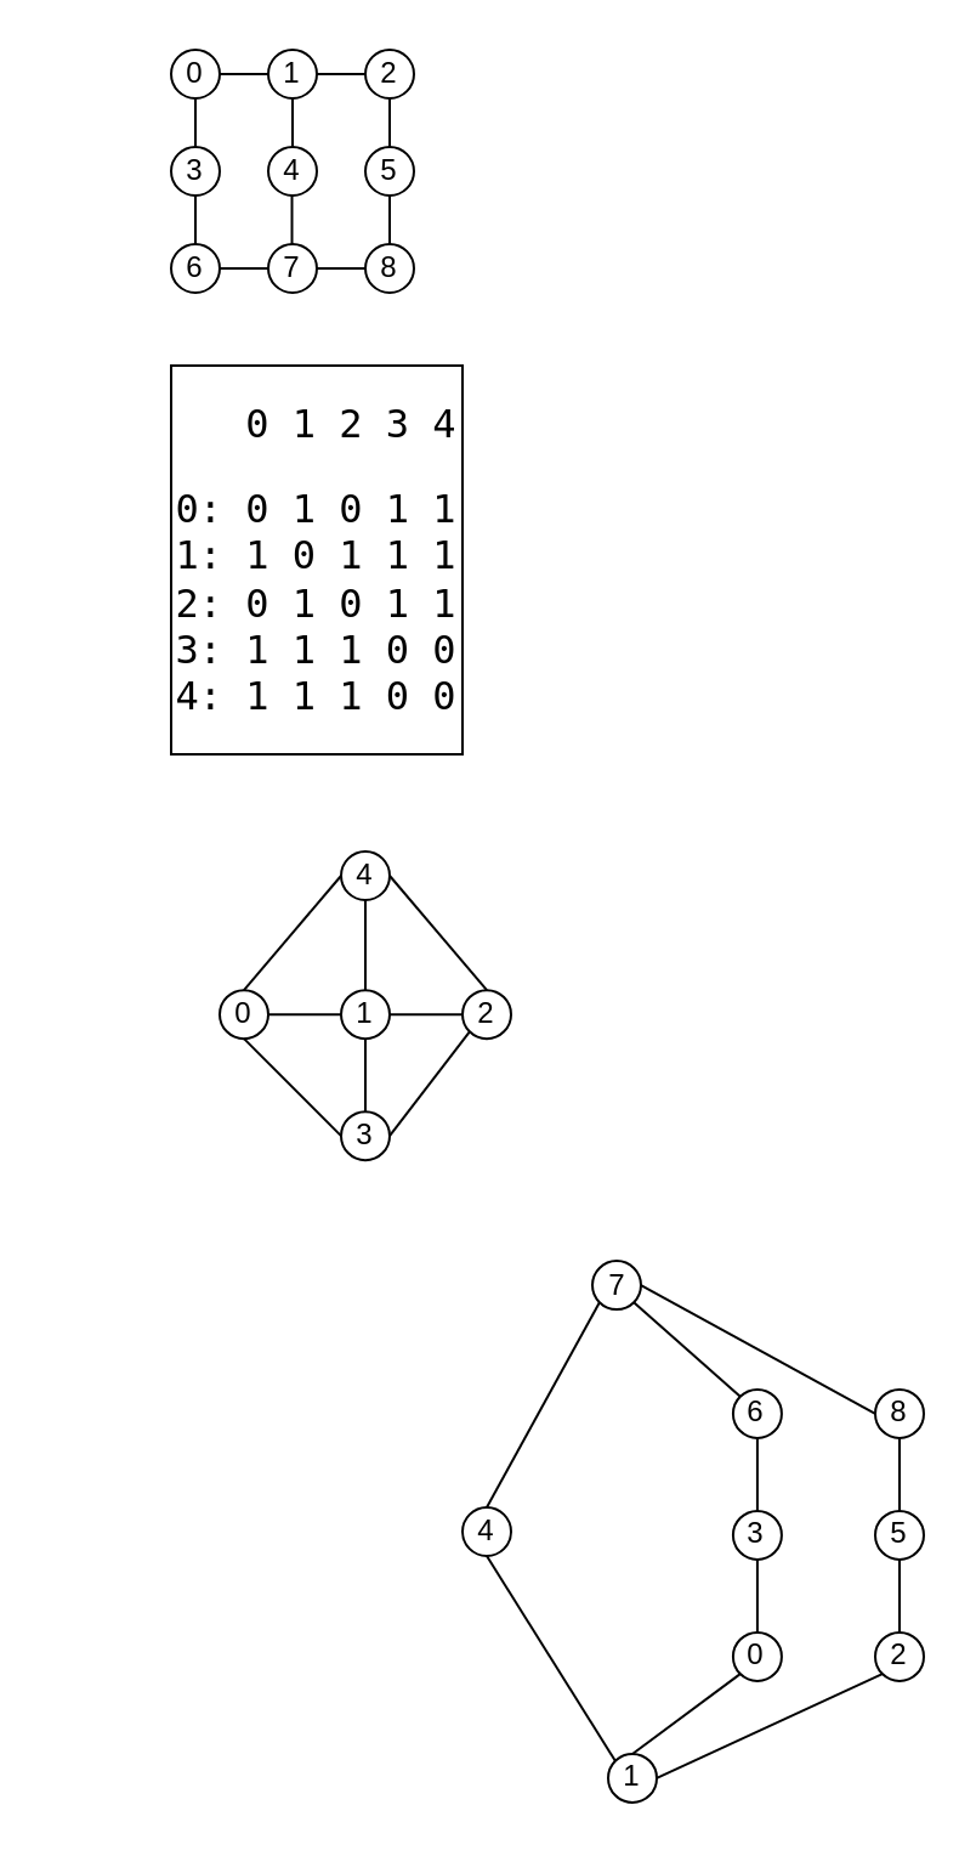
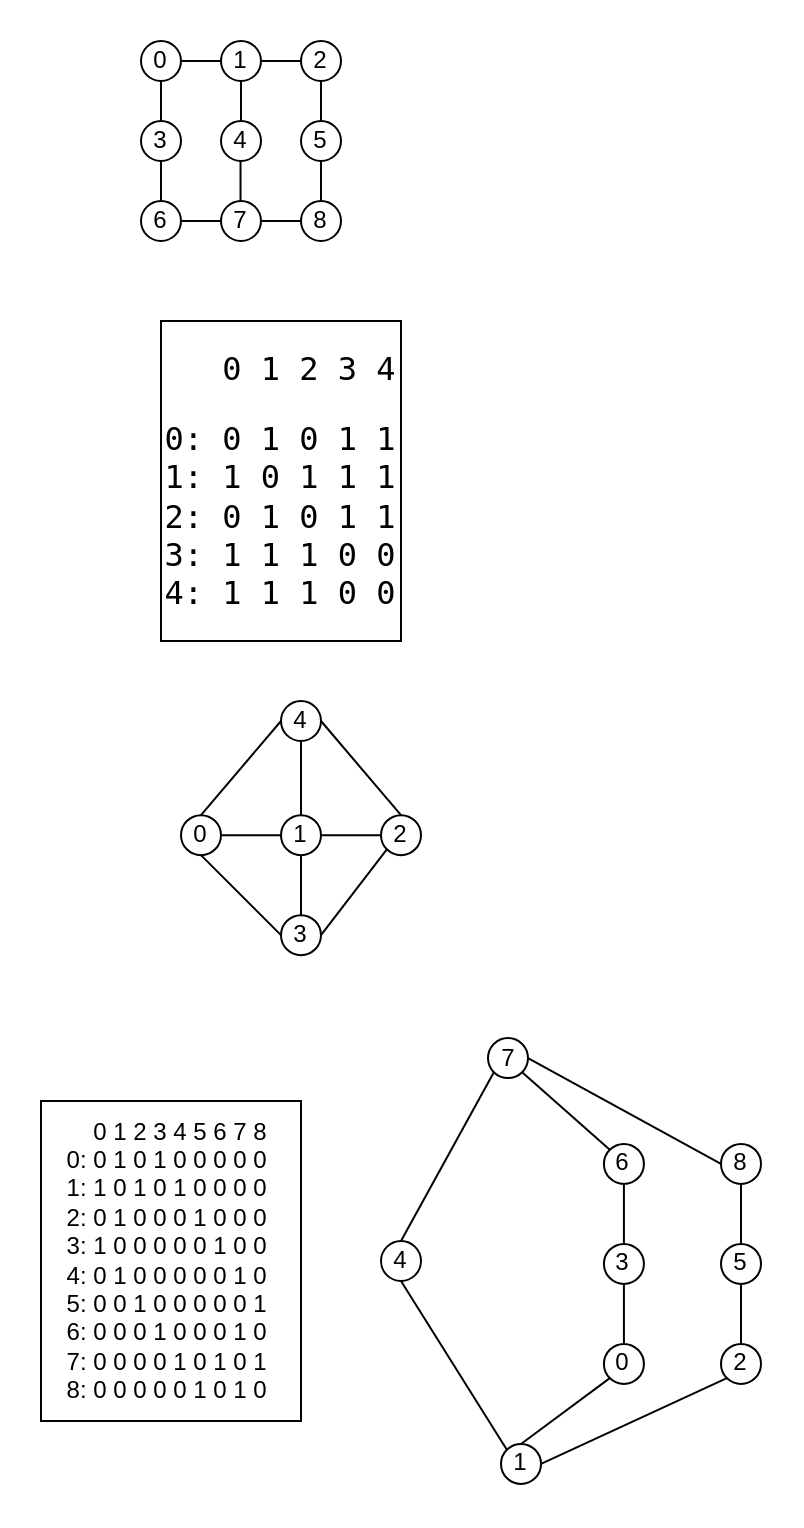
  <mxCell id="0" />
  <mxCell id="1" parent="0" />
  <mxCell id="2" value="6" style="ellipse;whiteSpace=wrap;html=1;aspect=fixed;" vertex="1" parent="1"><mxGeometry x="70" y="100" width="20" height="20" as="geometry" /></mxCell>
  <mxCell id="3" value="7" style="ellipse;whiteSpace=wrap;html=1;aspect=fixed;" vertex="1" parent="1"><mxGeometry x="110" y="100" width="20" height="20" as="geometry" /></mxCell>
  <mxCell id="4" value="3" style="ellipse;whiteSpace=wrap;html=1;aspect=fixed;" vertex="1" parent="1"><mxGeometry x="70" y="60" width="20" height="20" as="geometry" /></mxCell>
  <mxCell id="5" value="4" style="ellipse;whiteSpace=wrap;html=1;aspect=fixed;" vertex="1" parent="1"><mxGeometry x="110" y="60" width="20" height="20" as="geometry" /></mxCell>
  <mxCell id="6" value="5" style="ellipse;whiteSpace=wrap;html=1;aspect=fixed;" vertex="1" parent="1"><mxGeometry x="150" y="60" width="20" height="20" as="geometry" /></mxCell>
  <mxCell id="7" value="8" style="ellipse;whiteSpace=wrap;html=1;aspect=fixed;" vertex="1" parent="1"><mxGeometry x="150" y="100" width="20" height="20" as="geometry" /></mxCell>
  <mxCell id="8" value="2" style="ellipse;whiteSpace=wrap;html=1;aspect=fixed;" vertex="1" parent="1"><mxGeometry x="150" y="20" width="20" height="20" as="geometry" /></mxCell>
  <mxCell id="9" value="1" style="ellipse;whiteSpace=wrap;html=1;aspect=fixed;" vertex="1" parent="1"><mxGeometry x="110" y="20" width="20" height="20" as="geometry" /></mxCell>
  <mxCell id="10" value="0" style="ellipse;whiteSpace=wrap;html=1;aspect=fixed;" vertex="1" parent="1"><mxGeometry x="70" y="20" width="20" height="20" as="geometry" /></mxCell>
  <mxCell id="11" value="" style="endArrow=none;html=1;rounded=0;exitX=0.5;exitY=0;exitDx=0;exitDy=0;entryX=0.5;entryY=1;entryDx=0;entryDy=0;" edge="1" parent="1" source="4" target="10"><mxGeometry width="50" height="50" relative="1" as="geometry"><mxPoint x="200" y="80" as="sourcePoint" /><mxPoint x="250" y="30" as="targetPoint" /></mxGeometry></mxCell>
  <mxCell id="12" value="" style="endArrow=none;html=1;rounded=0;exitX=0.5;exitY=0;exitDx=0;exitDy=0;entryX=0.5;entryY=1;entryDx=0;entryDy=0;" edge="1" parent="1" source="5" target="9"><mxGeometry width="50" height="50" relative="1" as="geometry"><mxPoint x="90" y="70" as="sourcePoint" /><mxPoint x="90" y="50" as="targetPoint" /></mxGeometry></mxCell>
  <mxCell id="13" value="" style="endArrow=none;html=1;rounded=0;exitX=0.5;exitY=0;exitDx=0;exitDy=0;entryX=0.5;entryY=1;entryDx=0;entryDy=0;" edge="1" parent="1" source="6" target="8"><mxGeometry width="50" height="50" relative="1" as="geometry"><mxPoint x="100" y="80" as="sourcePoint" /><mxPoint x="100" y="60" as="targetPoint" /></mxGeometry></mxCell>
  <mxCell id="14" value="" style="endArrow=none;html=1;rounded=0;exitX=0.5;exitY=0;exitDx=0;exitDy=0;entryX=0.5;entryY=1;entryDx=0;entryDy=0;" edge="1" parent="1" source="2" target="4"><mxGeometry width="50" height="50" relative="1" as="geometry"><mxPoint x="110" y="90" as="sourcePoint" /><mxPoint x="110" y="70" as="targetPoint" /></mxGeometry></mxCell>
  <mxCell id="15" value="" style="endArrow=none;html=1;rounded=0;exitX=0.5;exitY=0;exitDx=0;exitDy=0;entryX=0.5;entryY=1;entryDx=0;entryDy=0;" edge="1" parent="1"><mxGeometry width="50" height="50" relative="1" as="geometry"><mxPoint x="119.76" y="100" as="sourcePoint" /><mxPoint x="119.76" y="80" as="targetPoint" /></mxGeometry></mxCell>
  <mxCell id="16" value="" style="endArrow=none;html=1;rounded=0;exitX=0.5;exitY=0;exitDx=0;exitDy=0;entryX=0.5;entryY=1;entryDx=0;entryDy=0;" edge="1" parent="1" source="7" target="6"><mxGeometry width="50" height="50" relative="1" as="geometry"><mxPoint x="130" y="110" as="sourcePoint" /><mxPoint x="130" y="90" as="targetPoint" /></mxGeometry></mxCell>
  <mxCell id="17" value="" style="endArrow=none;html=1;rounded=0;exitX=1;exitY=0.5;exitDx=0;exitDy=0;entryX=0;entryY=0.5;entryDx=0;entryDy=0;" edge="1" parent="1" source="2" target="3"><mxGeometry width="50" height="50" relative="1" as="geometry"><mxPoint x="200" y="80" as="sourcePoint" /><mxPoint x="250" y="30" as="targetPoint" /></mxGeometry></mxCell>
  <mxCell id="18" value="" style="endArrow=none;html=1;rounded=0;exitX=1;exitY=0.5;exitDx=0;exitDy=0;" edge="1" parent="1" source="10"><mxGeometry width="50" height="50" relative="1" as="geometry"><mxPoint x="200" y="80" as="sourcePoint" /><mxPoint x="110" y="30" as="targetPoint" /></mxGeometry></mxCell>
  <mxCell id="19" value="" style="endArrow=none;html=1;rounded=0;exitX=1;exitY=0.5;exitDx=0;exitDy=0;entryX=0;entryY=0.5;entryDx=0;entryDy=0;" edge="1" parent="1" source="9" target="8"><mxGeometry width="50" height="50" relative="1" as="geometry"><mxPoint x="200" y="80" as="sourcePoint" /><mxPoint x="250" y="30" as="targetPoint" /></mxGeometry></mxCell>
  <mxCell id="20" value="" style="endArrow=none;html=1;rounded=0;exitX=1;exitY=0.5;exitDx=0;exitDy=0;" edge="1" parent="1" source="3"><mxGeometry width="50" height="50" relative="1" as="geometry"><mxPoint x="180" y="160" as="sourcePoint" /><mxPoint x="150" y="110" as="targetPoint" /></mxGeometry></mxCell>
- <mxCell id="21" value="&lt;pre style=&quot;font-family: &amp;quot;JetBrains Mono&amp;quot;, monospace; font-size: 12pt;&quot;&gt;&lt;span style=&quot;background-color: rgb(255, 255, 255);&quot;&gt;   0 1 2 3 4&lt;/span&gt;&lt;/pre&gt;&lt;pre style=&quot;font-family: &amp;quot;JetBrains Mono&amp;quot;, monospace; font-size: 12pt;&quot;&gt;&lt;span style=&quot;background-color: rgb(255, 255, 255);&quot;&gt;0: 0 1 0 1 1&lt;br&gt;1: 1 0 1 1 1&lt;br&gt;2: 0 1 0 1 1&lt;br&gt;3: 1 1 1 0 0&lt;br&gt;4: 1 1 1 0 0&lt;/span&gt;&lt;/pre&gt;" style="rounded=0;whiteSpace=wrap;html=1;" vertex="1" parent="1"><mxGeometry x="70" y="150" width="120" height="160" as="geometry" /></mxCell>
+ <mxCell id="21" value="&lt;pre style=&quot;font-family: &amp;quot;JetBrains Mono&amp;quot;, monospace; font-size: 12pt;&quot;&gt;&lt;span style=&quot;background-color: rgb(255, 255, 255);&quot;&gt;   0 1 2 3 4&lt;/span&gt;&lt;/pre&gt;&lt;pre style=&quot;font-family: &amp;quot;JetBrains Mono&amp;quot;, monospace; font-size: 12pt;&quot;&gt;&lt;span style=&quot;background-color: rgb(255, 255, 255);&quot;&gt;0: 0 1 0 1 1&lt;br&gt;1: 1 0 1 1 1&lt;br&gt;2: 0 1 0 1 1&lt;br&gt;3: 1 1 1 0 0&lt;br&gt;4: 1 1 1 0 0&lt;/span&gt;&lt;/pre&gt;" style="rounded=0;whiteSpace=wrap;html=1;" vertex="1" parent="1"><mxGeometry x="80" y="160" width="120" height="160" as="geometry" /></mxCell>
  <mxCell id="22" value="0" style="ellipse;whiteSpace=wrap;html=1;aspect=fixed;" vertex="1" parent="1"><mxGeometry x="90" y="407.07" width="20" height="20" as="geometry" /></mxCell>
  <mxCell id="23" value="1" style="ellipse;whiteSpace=wrap;html=1;aspect=fixed;" vertex="1" parent="1"><mxGeometry x="140" y="407.07" width="20" height="20" as="geometry" /></mxCell>
  <mxCell id="24" value="" style="endArrow=none;html=1;rounded=0;entryX=0;entryY=0.5;entryDx=0;entryDy=0;exitX=1;exitY=0.5;exitDx=0;exitDy=0;" edge="1" parent="1" source="22" target="23"><mxGeometry width="50" height="50" relative="1" as="geometry"><mxPoint x="110" y="527.07" as="sourcePoint" /><mxPoint x="160" y="477.07" as="targetPoint" /></mxGeometry></mxCell>
  <mxCell id="25" value="3" style="ellipse;whiteSpace=wrap;html=1;aspect=fixed;" vertex="1" parent="1"><mxGeometry x="140" y="457.07" width="20" height="20" as="geometry" /></mxCell>
  <mxCell id="26" value="" style="endArrow=none;html=1;rounded=0;entryX=0.5;entryY=1;entryDx=0;entryDy=0;exitX=0;exitY=0.5;exitDx=0;exitDy=0;" edge="1" parent="1" source="25" target="22"><mxGeometry width="50" height="50" relative="1" as="geometry"><mxPoint x="120" y="527.07" as="sourcePoint" /><mxPoint x="170" y="477.07" as="targetPoint" /></mxGeometry></mxCell>
  <mxCell id="27" value="4" style="ellipse;whiteSpace=wrap;html=1;aspect=fixed;" vertex="1" parent="1"><mxGeometry x="140" y="350" width="20" height="20" as="geometry" /></mxCell>
  <mxCell id="28" value="" style="endArrow=none;html=1;rounded=0;entryX=0.5;entryY=0;entryDx=0;entryDy=0;exitX=0;exitY=0.5;exitDx=0;exitDy=0;" edge="1" parent="1" source="27" target="22"><mxGeometry width="50" height="50" relative="1" as="geometry"><mxPoint x="142.929" y="359.999" as="sourcePoint" /><mxPoint x="120" y="497.07" as="targetPoint" /></mxGeometry></mxCell>
  <mxCell id="29" value="2" style="ellipse;whiteSpace=wrap;html=1;aspect=fixed;" vertex="1" parent="1"><mxGeometry x="190" y="407.07" width="20" height="20" as="geometry" /></mxCell>
  <mxCell id="30" value="" style="endArrow=none;html=1;rounded=0;entryX=1;entryY=0.5;entryDx=0;entryDy=0;exitX=0;exitY=0.5;exitDx=0;exitDy=0;" edge="1" parent="1" source="29" target="23"><mxGeometry width="50" height="50" relative="1" as="geometry"><mxPoint x="160" y="527.07" as="sourcePoint" /><mxPoint x="210" y="477.07" as="targetPoint" /></mxGeometry></mxCell>
  <mxCell id="31" value="" style="endArrow=none;html=1;rounded=0;entryX=0.5;entryY=1;entryDx=0;entryDy=0;exitX=0.5;exitY=0;exitDx=0;exitDy=0;" edge="1" parent="1" source="25" target="23"><mxGeometry width="50" height="50" relative="1" as="geometry"><mxPoint x="130" y="557.07" as="sourcePoint" /><mxPoint x="180" y="507.07" as="targetPoint" /></mxGeometry></mxCell>
  <mxCell id="32" value="" style="endArrow=none;html=1;rounded=0;exitX=0.5;exitY=1;exitDx=0;exitDy=0;" edge="1" parent="1" source="27"><mxGeometry width="50" height="50" relative="1" as="geometry"><mxPoint x="150" y="377.07" as="sourcePoint" /><mxPoint x="150" y="407.07" as="targetPoint" /></mxGeometry></mxCell>
  <mxCell id="33" value="" style="endArrow=none;html=1;rounded=0;entryX=0;entryY=1;entryDx=0;entryDy=0;exitX=1;exitY=0.5;exitDx=0;exitDy=0;" edge="1" parent="1" source="25" target="29"><mxGeometry width="50" height="50" relative="1" as="geometry"><mxPoint x="160" y="547.07" as="sourcePoint" /><mxPoint x="210" y="497.07" as="targetPoint" /></mxGeometry></mxCell>
  <mxCell id="34" value="" style="endArrow=none;html=1;rounded=0;entryX=0.5;entryY=0;entryDx=0;entryDy=0;exitX=1;exitY=0.5;exitDx=0;exitDy=0;" edge="1" parent="1" source="27" target="29"><mxGeometry width="50" height="50" relative="1" as="geometry"><mxPoint x="157.071" y="359.999" as="sourcePoint" /><mxPoint x="240" y="497.07" as="targetPoint" /></mxGeometry></mxCell>
+ <mxCell id="35" value="&lt;div&gt;&amp;nbsp; &amp;nbsp;0 1 2 3 4 5 6 7 8&lt;/div&gt;&lt;div&gt;0: 0 1 0 1 0 0 0 0 0&amp;nbsp;&lt;/div&gt;&lt;div&gt;1: 1 0 1 0 1 0 0 0 0&amp;nbsp;&lt;/div&gt;&lt;div&gt;2: 0 1 0 0 0 1 0 0 0&amp;nbsp;&lt;/div&gt;&lt;div&gt;3: 1 0 0 0 0 0 1 0 0&amp;nbsp;&lt;/div&gt;&lt;div&gt;4: 0 1 0 0 0 0 0 1 0&amp;nbsp;&lt;/div&gt;&lt;div&gt;5: 0 0 1 0 0 0 0 0 1&amp;nbsp;&lt;/div&gt;&lt;div&gt;6: 0 0 0 1 0 0 0 1 0&amp;nbsp;&lt;/div&gt;&lt;div&gt;7: 0 0 0 0 1 0 1 0 1&amp;nbsp;&lt;/div&gt;&lt;div&gt;8: 0 0 0 0 0 1 0 1 0&amp;nbsp;&lt;/div&gt;" style="rounded=0;whiteSpace=wrap;html=1;" vertex="1" parent="1"><mxGeometry x="20" y="550" width="130" height="160" as="geometry" /></mxCell>
  <mxCell id="36" value="1" style="ellipse;whiteSpace=wrap;html=1;aspect=fixed;" vertex="1" parent="1"><mxGeometry x="250" y="721.47" width="20" height="20" as="geometry" /></mxCell>
  <mxCell id="37" value="0" style="ellipse;whiteSpace=wrap;html=1;aspect=fixed;" vertex="1" parent="1"><mxGeometry x="301.46" y="671.47" width="20" height="20" as="geometry" /></mxCell>
  <mxCell id="38" value="" style="endArrow=none;html=1;rounded=0;entryX=0;entryY=1;entryDx=0;entryDy=0;exitX=0.5;exitY=0;exitDx=0;exitDy=0;" edge="1" parent="1" source="36" target="37"><mxGeometry width="50" height="50" relative="1" as="geometry"><mxPoint x="210" y="751.47" as="sourcePoint" /><mxPoint x="260" y="701.47" as="targetPoint" /></mxGeometry></mxCell>
  <mxCell id="39" value="3" style="ellipse;whiteSpace=wrap;html=1;aspect=fixed;" vertex="1" parent="1"><mxGeometry x="301.46" y="621.47" width="20" height="20" as="geometry" /></mxCell>
  <mxCell id="40" value="" style="endArrow=none;html=1;rounded=0;entryX=0.5;entryY=1;entryDx=0;entryDy=0;exitX=0.5;exitY=0;exitDx=0;exitDy=0;" edge="1" parent="1" source="37" target="39"><mxGeometry width="50" height="50" relative="1" as="geometry"><mxPoint x="260" y="791.47" as="sourcePoint" /><mxPoint x="310" y="741.47" as="targetPoint" /></mxGeometry></mxCell>
  <mxCell id="41" value="2" style="ellipse;whiteSpace=wrap;html=1;aspect=fixed;" vertex="1" parent="1"><mxGeometry x="360" y="671.47" width="20" height="20" as="geometry" /></mxCell>
  <mxCell id="42" value="" style="endArrow=none;html=1;rounded=0;entryX=1;entryY=0.5;entryDx=0;entryDy=0;exitX=0;exitY=1;exitDx=0;exitDy=0;" edge="1" parent="1" source="41" target="36"><mxGeometry width="50" height="50" relative="1" as="geometry"><mxPoint x="330" y="801.47" as="sourcePoint" /><mxPoint x="380" y="751.47" as="targetPoint" /></mxGeometry></mxCell>
  <mxCell id="43" value="4" style="ellipse;whiteSpace=wrap;html=1;aspect=fixed;" vertex="1" parent="1"><mxGeometry x="190" y="620" width="20" height="20" as="geometry" /></mxCell>
  <mxCell id="44" value="" style="endArrow=none;html=1;rounded=0;entryX=0;entryY=0;entryDx=0;entryDy=0;exitX=0.5;exitY=1;exitDx=0;exitDy=0;" edge="1" parent="1" source="43" target="36"><mxGeometry width="50" height="50" relative="1" as="geometry"><mxPoint x="190" y="631.47" as="sourcePoint" /><mxPoint x="260" y="801.47" as="targetPoint" /></mxGeometry></mxCell>
  <mxCell id="45" value="5" style="ellipse;whiteSpace=wrap;html=1;aspect=fixed;" vertex="1" parent="1"><mxGeometry x="360" y="621.47" width="20" height="20" as="geometry" /></mxCell>
  <mxCell id="46" value="" style="endArrow=none;html=1;rounded=0;entryX=0.5;entryY=1;entryDx=0;entryDy=0;" edge="1" parent="1" target="45"><mxGeometry width="50" height="50" relative="1" as="geometry"><mxPoint x="370" y="671.47" as="sourcePoint" /><mxPoint x="270" y="771.47" as="targetPoint" /></mxGeometry></mxCell>
  <mxCell id="47" value="6" style="ellipse;whiteSpace=wrap;html=1;aspect=fixed;" vertex="1" parent="1"><mxGeometry x="301.46" y="571.47" width="20" height="20" as="geometry" /></mxCell>
  <mxCell id="48" value="" style="endArrow=none;html=1;rounded=0;entryX=0.5;entryY=1;entryDx=0;entryDy=0;exitX=0.5;exitY=0;exitDx=0;exitDy=0;" edge="1" parent="1" source="39" target="47"><mxGeometry width="50" height="50" relative="1" as="geometry"><mxPoint x="330" y="691.47" as="sourcePoint" /><mxPoint x="380" y="641.47" as="targetPoint" /></mxGeometry></mxCell>
  <mxCell id="49" value="7" style="ellipse;whiteSpace=wrap;html=1;aspect=fixed;" vertex="1" parent="1"><mxGeometry x="243.5" y="518.54" width="20" height="20" as="geometry" /></mxCell>
  <mxCell id="50" value="" style="endArrow=none;html=1;rounded=0;entryX=0.5;entryY=0;entryDx=0;entryDy=0;exitX=0;exitY=1;exitDx=0;exitDy=0;" edge="1" parent="1" source="49" target="43"><mxGeometry width="50" height="50" relative="1" as="geometry"><mxPoint x="210" y="851.47" as="sourcePoint" /><mxPoint x="190" y="611.47" as="targetPoint" /></mxGeometry></mxCell>
  <mxCell id="51" value="8" style="ellipse;whiteSpace=wrap;html=1;aspect=fixed;" vertex="1" parent="1"><mxGeometry x="360" y="571.47" width="20" height="20" as="geometry" /></mxCell>
  <mxCell id="52" value="" style="endArrow=none;html=1;rounded=0;entryX=0;entryY=0;entryDx=0;entryDy=0;exitX=1;exitY=1;exitDx=0;exitDy=0;" edge="1" parent="1" source="49" target="47"><mxGeometry width="50" height="50" relative="1" as="geometry"><mxPoint x="238.531" y="554.399" as="sourcePoint" /><mxPoint x="261.46" y="801.47" as="targetPoint" /></mxGeometry></mxCell>
  <mxCell id="53" value="" style="endArrow=none;html=1;rounded=0;entryX=0;entryY=0.5;entryDx=0;entryDy=0;exitX=1;exitY=0.5;exitDx=0;exitDy=0;" edge="1" parent="1" source="49" target="51"><mxGeometry width="50" height="50" relative="1" as="geometry"><mxPoint x="300" y="831.47" as="sourcePoint" /><mxPoint x="350" y="781.47" as="targetPoint" /></mxGeometry></mxCell>
  <mxCell id="54" value="" style="endArrow=none;html=1;rounded=0;entryX=0.5;entryY=1;entryDx=0;entryDy=0;exitX=0.5;exitY=0;exitDx=0;exitDy=0;" edge="1" parent="1" source="45" target="51"><mxGeometry width="50" height="50" relative="1" as="geometry"><mxPoint x="390" y="631.47" as="sourcePoint" /><mxPoint x="440" y="581.47" as="targetPoint" /></mxGeometry></mxCell>
